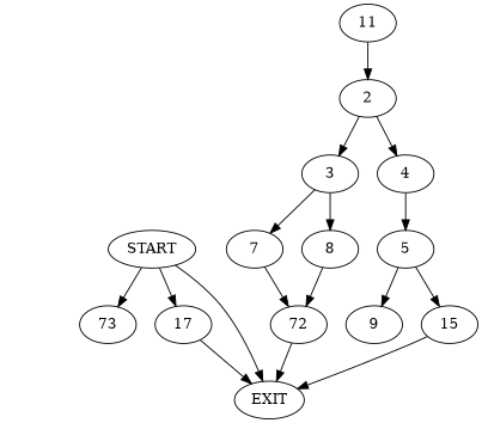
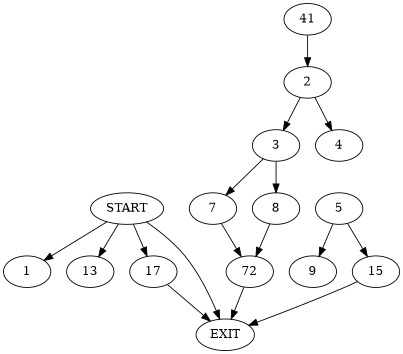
  digraph {
    n1 [label=START]
-   13 [label=73]
+   1
+   13
    n4 [label=17]
    n5 [label=EXIT]
    2
    3
    4
    7
    8
    5
    n12 [label=72]
    9
    n14 [label=15]
-   11
+   11 [label=41]
+   n1 -> 1
    n1 -> 13
    n1 -> n4
    n1 -> n5
    n4 -> n5
    2 -> 3
    2 -> 4
    3 -> 7
    3 -> 8
-   4 -> 5
    7 -> n12
    8 -> n12
    5 -> 9
    5 -> n14
    n12 -> n5
    n14 -> n5
    11 -> 2
  }
